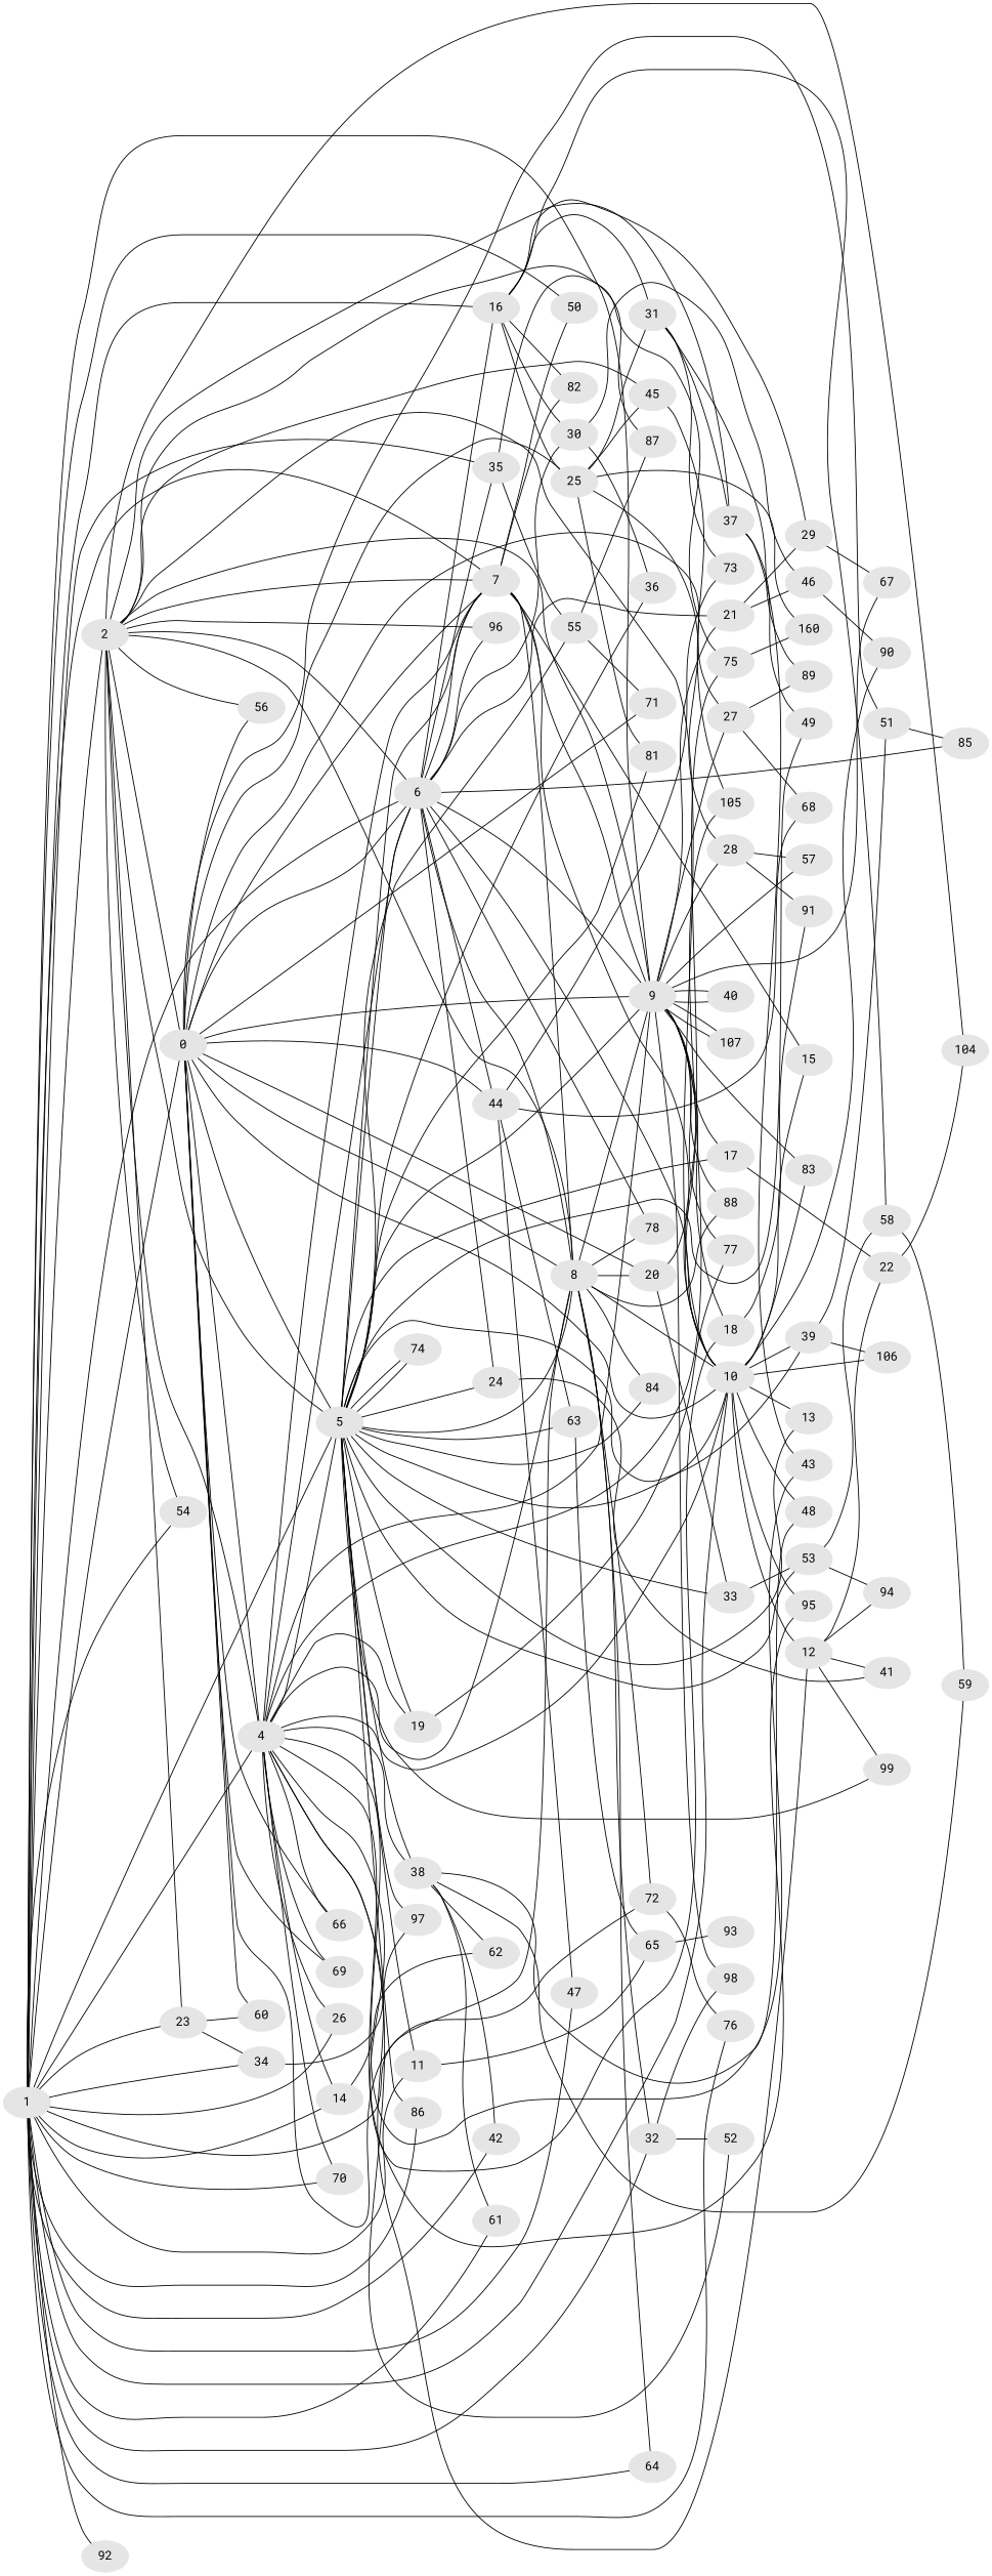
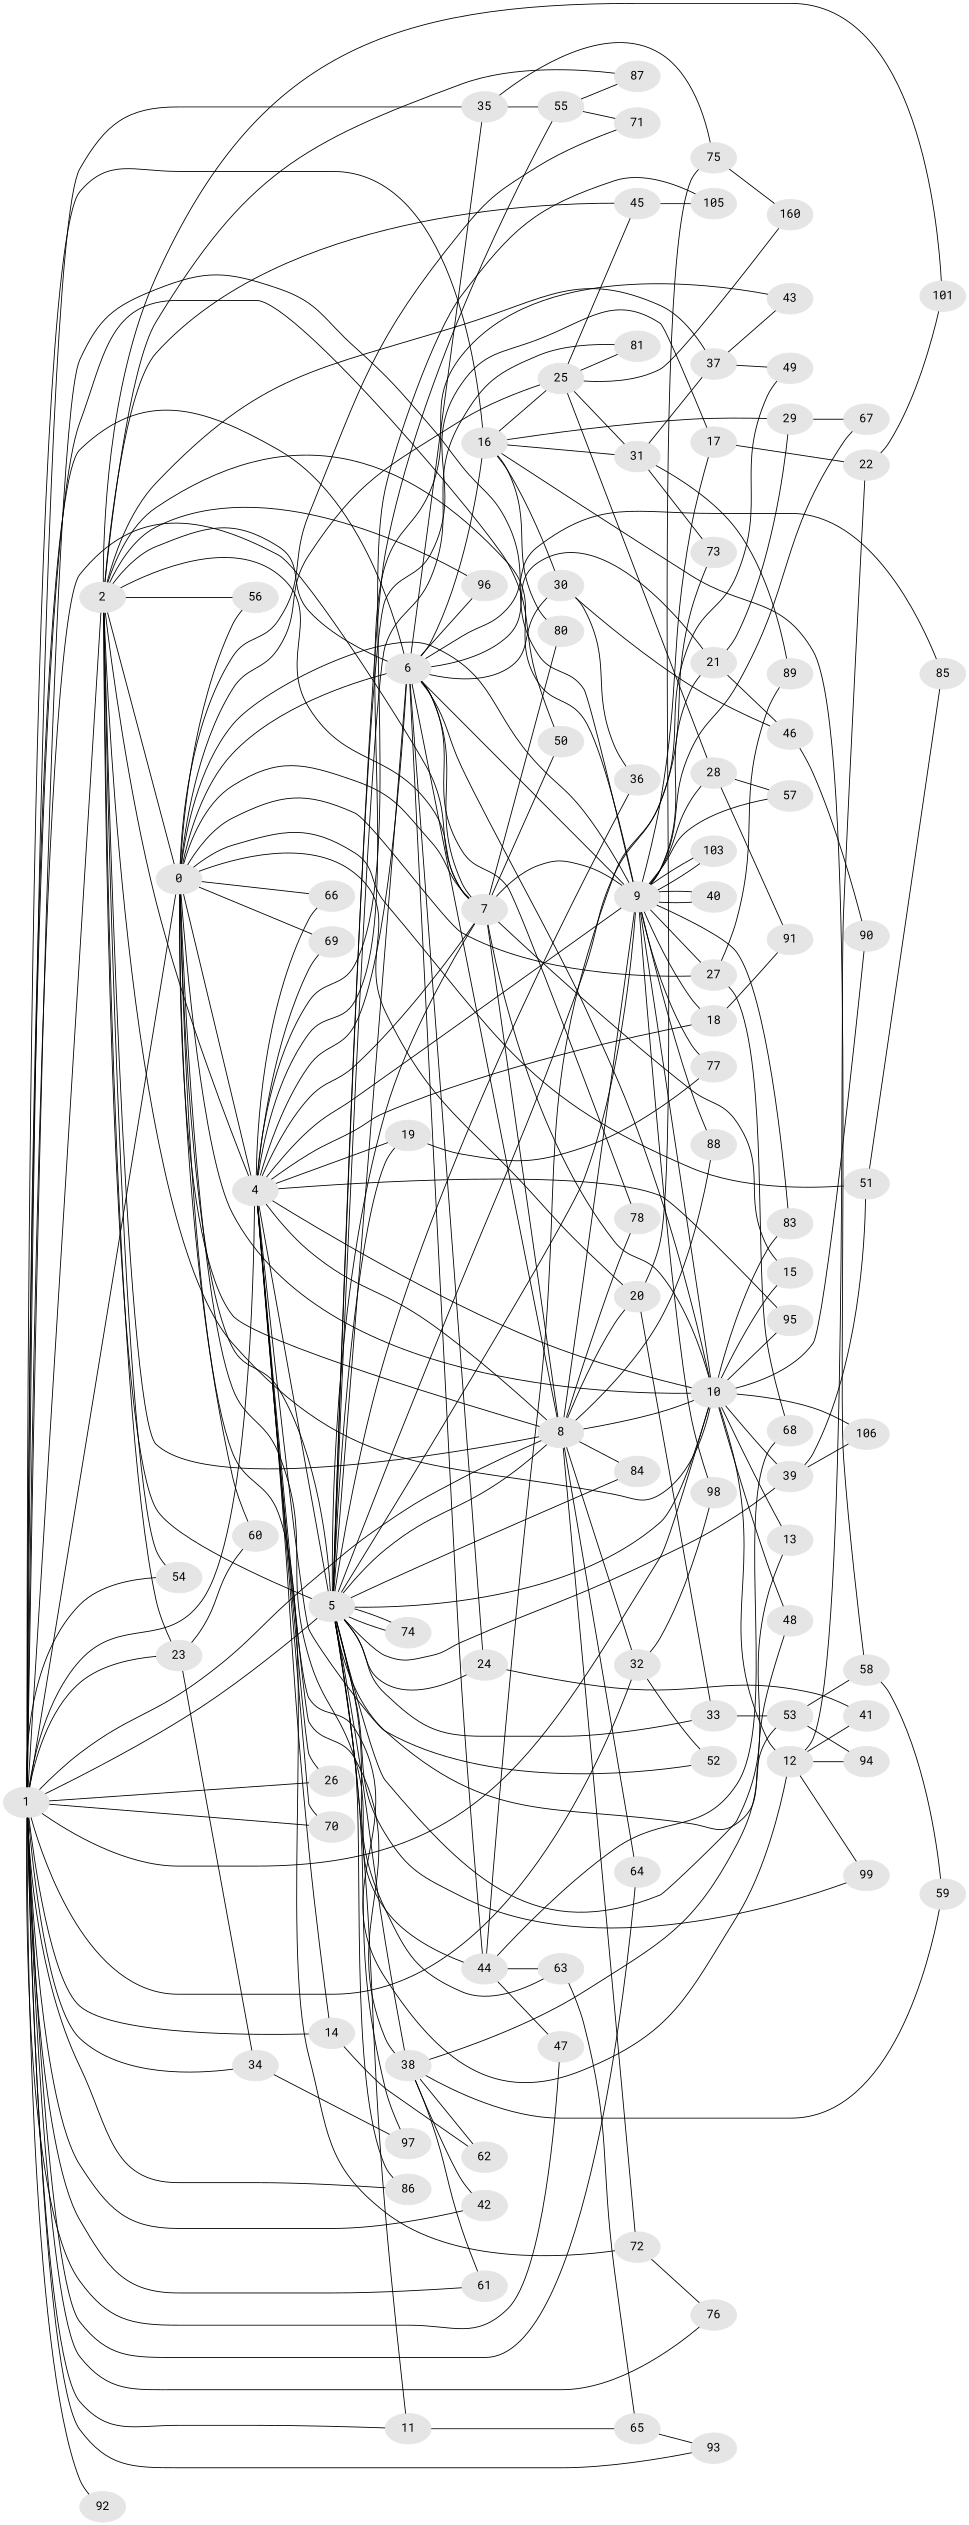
  graph {
    fontname="Roboto Mono"
    rankdir=LR
    node [color=gray90 fontname="Roboto Mono" style=filled]
    edge [fontname="Roboto Mono"]
    1
    2
    n3 [label=0]
    4
    5
    6
    7
    8
    9
    10
    11
    14
    16
    23
    26
    32
    34
    35
    42
    47
    50
    54
    61
    64
    70
    76
    86
    92
    93
    37
    45
    56
    87
    96
-   104
+   104 [label=101]
    20
    25
    27
    44
    51
    60
    66
    69
    71
    72
    12
    18
    19
    38
    43
    52
    95
    n53 [label=105]
    13
    17
    24
    33
    36
    39
    49
    53
    55
    63
    74
    81
    84
    97
    99
    21
    30
    78
    85
    15
-   82
+   82 [label=80]
    88
    28
    40
    57
    67
    77
    83
    98
-   103 [label=107]
+   103
    48
    90
    n86 [label=106]
    65
    62
    29
    31
    58
    75
    n93 [label=160]
    68
    89
    73
    22
    41
    94
    91
    59
    46
    1 -- 2
    1 -- n3
    1 -- 4
    1 -- 5
    1 -- 6
    1 -- 7
    1 -- 8
    1 -- 9
    1 -- 10
    1 -- 11
    1 -- 14
    1 -- 16
    1 -- 23
    1 -- 26
    1 -- 32
    1 -- 34
    1 -- 35
    1 -- 42
    1 -- 47
    1 -- 50
    1 -- 54
    1 -- 61
    1 -- 64
    1 -- 70
    1 -- 76
    1 -- 86
    1 -- 92
+   1 -- 93
    2 -- n3
    2 -- 4
    2 -- 5
    2 -- 6
    2 -- 7
    2 -- 8
    2 -- 9
    2 -- 10
    2 -- 23
    2 -- 54
    2 -- 37
    2 -- 45
    2 -- 56
    2 -- 87
    2 -- 96
    2 -- 104
    n3 -- 4
    n3 -- 5
    n3 -- 6
    n3 -- 7
    n3 -- 8
    n3 -- 9
    n3 -- 10
    n3 -- 56
    n3 -- 20
    n3 -- 25
    n3 -- 27
    n3 -- 44
    n3 -- 51
    n3 -- 60
    n3 -- 66
    n3 -- 69
    n3 -- 71
    n3 -- 72
    4 -- 5
    4 -- 6
    4 -- 7
    4 -- 8
    4 -- 9
    4 -- 10
    4 -- 14
    4 -- 26
    4 -- 70
    4 -- 66
    4 -- 69
    4 -- 12
    4 -- 18
    4 -- 19
    4 -- 38
    4 -- 43
    4 -- 52
    4 -- 95
    4 -- n53
    5 -- 6
    5 -- 7
    5 -- 8
    5 -- 9
    5 -- 10
    5 -- 11
    5 -- 86
    5 -- 19
    5 -- 38
    5 -- 13
    5 -- 17
    5 -- 24
    5 -- 33
    5 -- 36
    5 -- 39
    5 -- 49
    5 -- 53
    5 -- 55
    5 -- 63
    5 -- 74
    5 -- 74
    5 -- 81
    5 -- 84
    5 -- 97
    5 -- 99
    6 -- 7
    6 -- 8
    6 -- 9
    6 -- 10
    6 -- 16
    6 -- 35
    6 -- 96
    6 -- 44
    6 -- 24
    6 -- 21
    6 -- 30
    6 -- 78
    6 -- 85
    7 -- 8
    7 -- 9
    7 -- 10
    7 -- 50
    7 -- 15
    7 -- 82
    8 -- 9
    8 -- 10
    8 -- 32
    8 -- 64
    8 -- 20
    8 -- 72
    8 -- 84
    8 -- 78
    8 -- 88
    9 -- 10
    9 -- 27
    9 -- 18
    9 -- 17
    9 -- 21
    9 -- 88
    9 -- 28
    9 -- 40
    9 -- 40
    9 -- 57
    9 -- 67
    9 -- 77
    9 -- 83
    9 -- 98
    9 -- 103
    9 -- 103
    10 -- 12
    10 -- 95
    10 -- 13
    10 -- 39
    10 -- 15
    10 -- 83
    10 -- 48
    10 -- 90
    10 -- n86
    11 -- 65
    14 -- 62
    16 -- 25
    16 -- 30
    16 -- 82
    16 -- 29
    16 -- 31
    16 -- 58
    23 -- 34
    23 -- 60
    32 -- 52
    32 -- 98
    34 -- 97
    35 -- 55
    35 -- 75
    37 -- 43
    37 -- 49
    45 -- n53
    20 -- 33
    20 -- 75
    25 -- 45
    25 -- 81
    25 -- 28
    25 -- 31
    25 -- n93
    27 -- 68
    27 -- 89
    44 -- 47
    44 -- 63
    44 -- 68
    44 -- 73
    51 -- 85
    72 -- 76
    12 -- 99
    12 -- 22
    12 -- 41
    12 -- 94
    18 -- 91
    19 -- 77
    38 -- 42
    38 -- 61
    38 -- 48
    38 -- 62
    38 -- 59
    17 -- 22
    24 -- 41
    33 -- 53
    39 -- 51
    39 -- n86
    53 -- 58
    53 -- 94
    55 -- 87
    55 -- 71
    63 -- 65
    21 -- 29
    21 -- 46
    30 -- 36
    30 -- 46
    28 -- 57
    28 -- 91
    65 -- 93
    29 -- 67
    31 -- 37
    31 -- 89
    31 -- 73
    58 -- 59
    75 -- n93
    22 -- 104
    46 -- 90
  }
